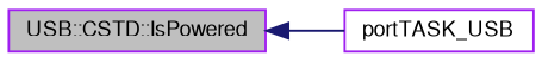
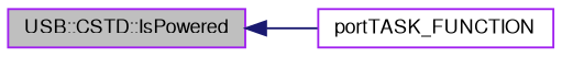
  digraph {
    rankdir=LR
    node [color=purple fontname=FreeSans fontsize=10 shape=record]
    n1 [fillcolor=grey75 fontcolor=black height=0.2 label="USB::CSTD::IsPowered" style=filled width=0.4]
-   n2 [height=0.2 label=portTASK_USB width=0.4]
+   n2 [height=0.2 label=portTASK_FUNCTION width=0.4]
    n1 -> n2 [color=midnightblue dir=back fontname=FreeSans fontsize=10 labelfontname=FreeSans labelfontsize=10 style=solid]
  }
